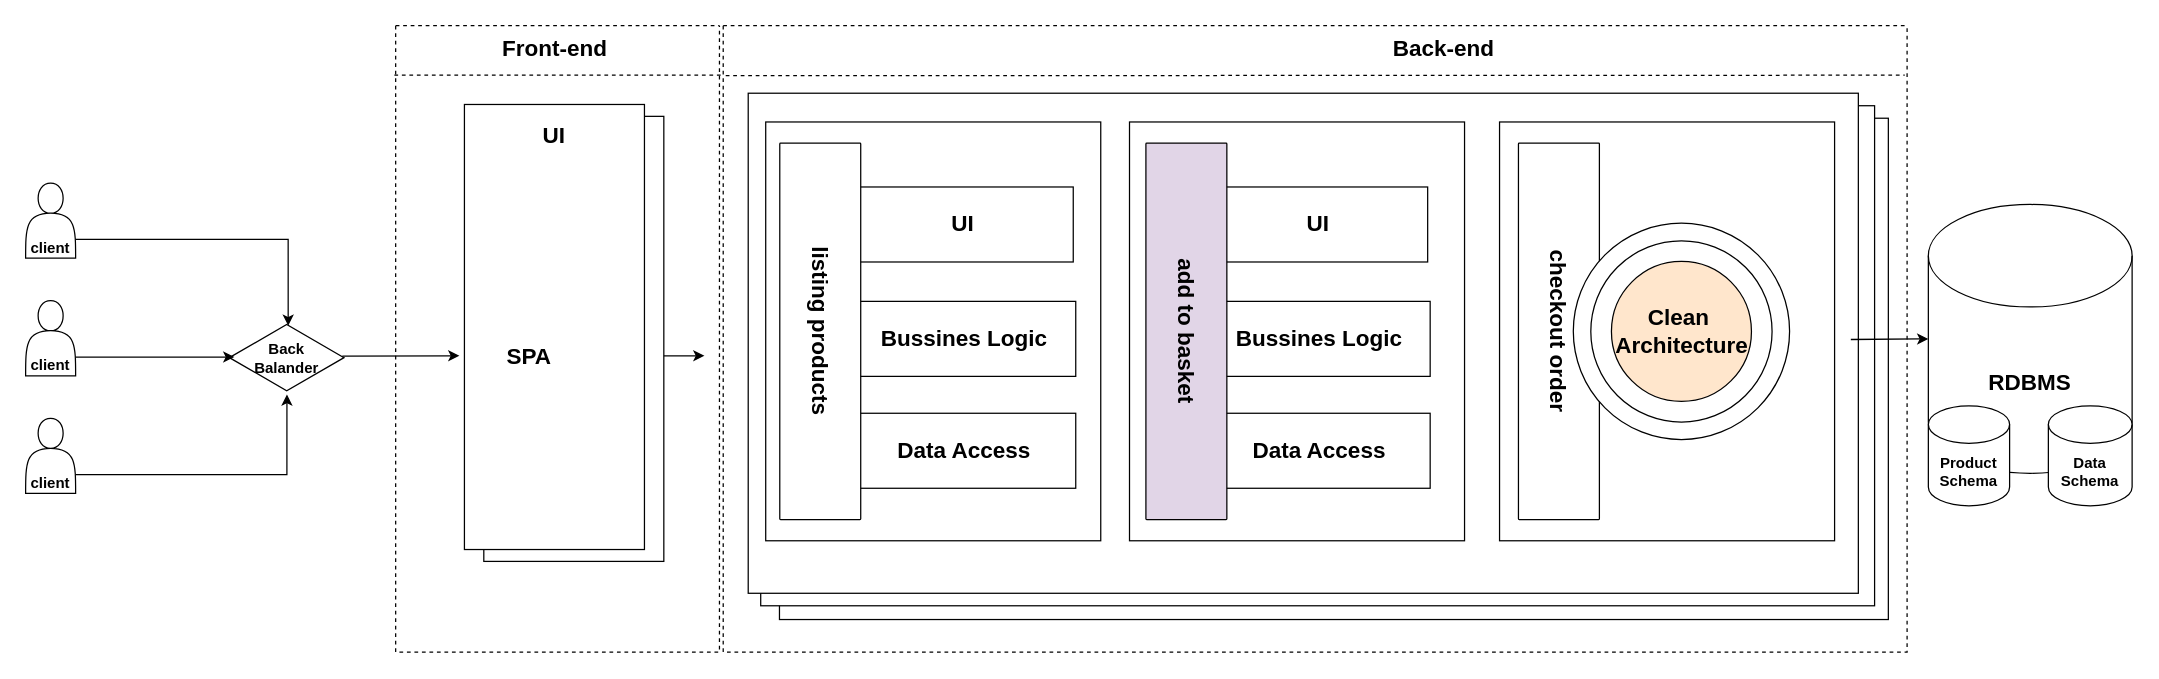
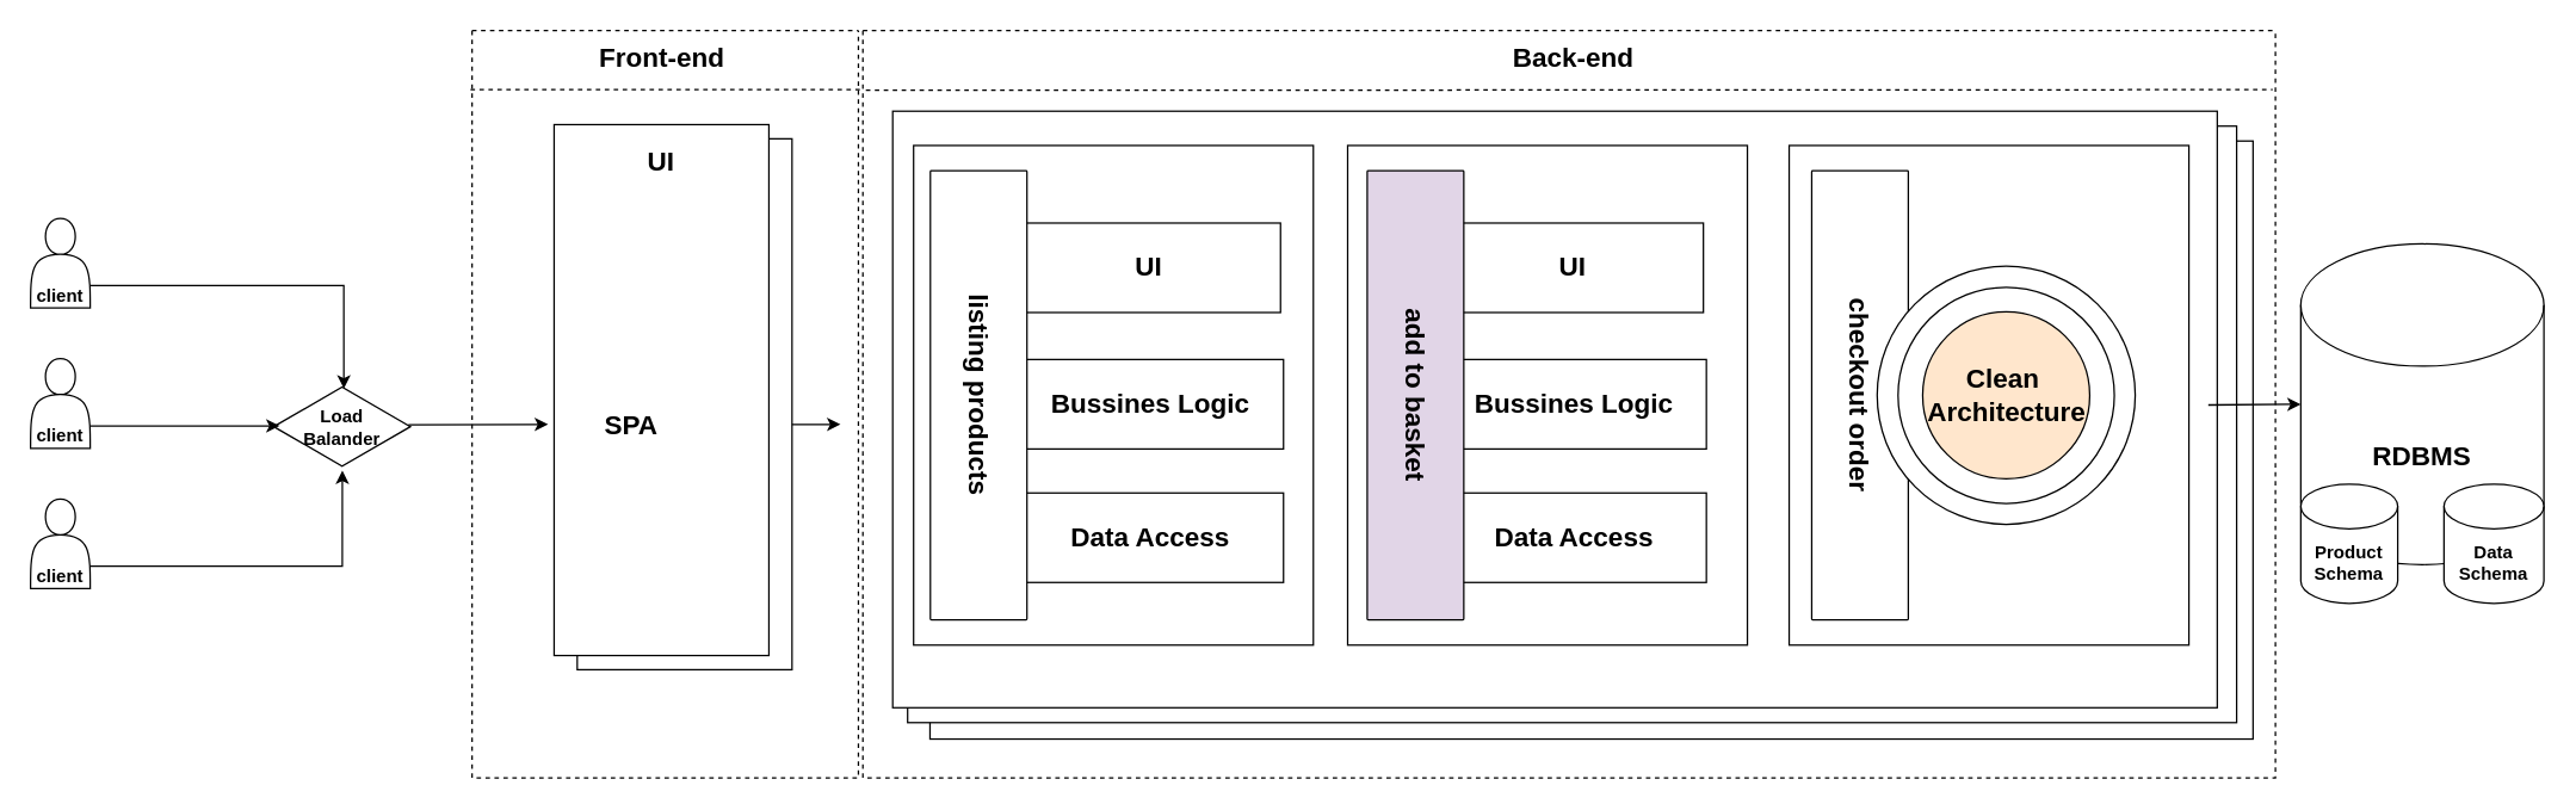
  <mxCell id="0" />
  <mxCell id="1" parent="0" />
  <mxCell id="2" value="&lt;div&gt;&lt;b&gt;&lt;br&gt;&lt;/b&gt;&lt;/div&gt;&lt;div&gt;&lt;b&gt;&lt;br&gt;&lt;/b&gt;&lt;/div&gt;&lt;div&gt;&lt;b&gt;&lt;br&gt;&lt;/b&gt;&lt;/div&gt;&lt;b&gt;client&lt;/b&gt;" style="shape=actor;whiteSpace=wrap;html=1;" vertex="1" parent="1"><mxGeometry x="20" y="146" width="40" height="60" as="geometry" /></mxCell>
  <mxCell id="3" value="&lt;div&gt;&lt;b&gt;&lt;br&gt;&lt;/b&gt;&lt;/div&gt;&lt;div&gt;&lt;b&gt;&lt;br&gt;&lt;/b&gt;&lt;/div&gt;&lt;div&gt;&lt;b&gt;&lt;br&gt;&lt;/b&gt;&lt;/div&gt;&lt;b&gt;client&lt;/b&gt;" style="shape=actor;whiteSpace=wrap;html=1;" vertex="1" parent="1"><mxGeometry x="20" y="240" width="40" height="60" as="geometry" /></mxCell>
  <mxCell id="4" value="&lt;div&gt;&lt;b&gt;&lt;br&gt;&lt;/b&gt;&lt;/div&gt;&lt;div&gt;&lt;b&gt;&lt;br&gt;&lt;/b&gt;&lt;/div&gt;&lt;div&gt;&lt;b&gt;&lt;br&gt;&lt;/b&gt;&lt;/div&gt;&lt;b&gt;client&lt;/b&gt;" style="shape=actor;whiteSpace=wrap;html=1;" vertex="1" parent="1"><mxGeometry x="20" y="334" width="40" height="60" as="geometry" /></mxCell>
- <mxCell id="5" value="&lt;b&gt;Back&lt;/b&gt;&lt;div&gt;&lt;b&gt;Balander&lt;/b&gt;&lt;/div&gt;" style="html=1;whiteSpace=wrap;aspect=fixed;shape=isoRectangle;" vertex="1" parent="1"><mxGeometry x="183" y="258" width="91.67" height="55" as="geometry" /></mxCell>
+ <mxCell id="5" value="&lt;b&gt;Load&lt;/b&gt;&lt;div&gt;&lt;b&gt;Balander&lt;/b&gt;&lt;/div&gt;" style="html=1;whiteSpace=wrap;aspect=fixed;shape=isoRectangle;" vertex="1" parent="1"><mxGeometry x="183" y="258" width="91.67" height="55" as="geometry" /></mxCell>
  <mxCell id="6" value="" style="endArrow=classic;html=1;rounded=0;exitX=1;exitY=0.75;exitDx=0;exitDy=0;" edge="1" parent="1" source="3"><mxGeometry width="50" height="50" relative="1" as="geometry"><mxPoint x="400" y="376" as="sourcePoint" /><mxPoint x="187" y="285" as="targetPoint" /></mxGeometry></mxCell>
  <mxCell id="7" value="" style="endArrow=classic;html=1;rounded=0;exitX=1;exitY=0.75;exitDx=0;exitDy=0;entryX=0.513;entryY=0.036;entryDx=0;entryDy=0;entryPerimeter=0;edgeStyle=orthogonalEdgeStyle;" edge="1" parent="1" source="2" target="5"><mxGeometry width="50" height="50" relative="1" as="geometry"><mxPoint x="400" y="376" as="sourcePoint" /><mxPoint x="450" y="326" as="targetPoint" /></mxGeometry></mxCell>
  <mxCell id="8" value="" style="endArrow=classic;html=1;rounded=0;exitX=1;exitY=0.75;exitDx=0;exitDy=0;entryX=0.502;entryY=1.036;entryDx=0;entryDy=0;entryPerimeter=0;edgeStyle=orthogonalEdgeStyle;" edge="1" parent="1" source="4" target="5"><mxGeometry width="50" height="50" relative="1" as="geometry"><mxPoint x="70" y="201" as="sourcePoint" /><mxPoint x="240" y="270" as="targetPoint" /></mxGeometry></mxCell>
  <mxCell id="9" value="" style="swimlane;startSize=0;dashed=1;" vertex="1" parent="1"><mxGeometry x="316" y="20" width="259" height="501" as="geometry"><mxRectangle x="277" y="47" width="50" height="44" as="alternateBounds" /></mxGeometry></mxCell>
  <mxCell id="10" value="" style="rounded=0;whiteSpace=wrap;html=1;" vertex="1" parent="9"><mxGeometry x="70.5" y="72.5" width="144" height="356" as="geometry" /></mxCell>
  <mxCell id="11" value="" style="rounded=0;whiteSpace=wrap;html=1;" vertex="1" parent="9"><mxGeometry x="55" y="63" width="144" height="356" as="geometry" /></mxCell>
  <mxCell id="12" value="&lt;font style=&quot;font-size: 18px;&quot;&gt;&lt;b&gt;UI&lt;/b&gt;&lt;/font&gt;" style="text;html=1;align=center;verticalAlign=middle;whiteSpace=wrap;rounded=0;" vertex="1" parent="9"><mxGeometry x="97" y="73" width="60" height="30" as="geometry" /></mxCell>
  <mxCell id="13" value="&lt;font style=&quot;font-size: 18px;&quot;&gt;&lt;b&gt;SPA&lt;/b&gt;&lt;/font&gt;" style="text;html=1;align=center;verticalAlign=middle;whiteSpace=wrap;rounded=0;" vertex="1" parent="9"><mxGeometry x="77" y="250" width="60" height="30" as="geometry" /></mxCell>
  <mxCell id="14" value="&lt;font style=&quot;font-size: 18px;&quot;&gt;&lt;b&gt;Front-end&lt;/b&gt;&lt;/font&gt;" style="text;html=1;align=center;verticalAlign=middle;whiteSpace=wrap;rounded=0;" vertex="1" parent="9"><mxGeometry x="74.5" y="4" width="105" height="30" as="geometry" /></mxCell>
  <mxCell id="15" value="" style="endArrow=classic;html=1;rounded=0;exitX=0.985;exitY=0.479;exitDx=0;exitDy=0;exitPerimeter=0;" edge="1" parent="9"><mxGeometry width="50" height="50" relative="1" as="geometry"><mxPoint x="214.5" y="264.17" as="sourcePoint" /><mxPoint x="247" y="264" as="targetPoint" /></mxGeometry></mxCell>
  <mxCell id="16" value="" style="swimlane;startSize=0;dashed=1;" vertex="1" parent="1"><mxGeometry x="578" y="20" width="947" height="501" as="geometry"><mxRectangle x="277" y="47" width="50" height="44" as="alternateBounds" /></mxGeometry></mxCell>
  <mxCell id="17" value="" style="endArrow=none;dashed=1;html=1;rounded=0;entryX=0.998;entryY=0.079;entryDx=0;entryDy=0;entryPerimeter=0;" edge="1" parent="16" target="16"><mxGeometry width="50" height="50" relative="1" as="geometry"><mxPoint x="2" y="40" as="sourcePoint" /><mxPoint x="255" y="109.584" as="targetPoint" /></mxGeometry></mxCell>
- <mxCell id="18" value="&lt;font style=&quot;font-size: 18px;&quot;&gt;&lt;b&gt;Back-end&lt;/b&gt;&lt;/font&gt;" style="text;html=1;align=center;verticalAlign=middle;whiteSpace=wrap;rounded=0;" vertex="1" parent="16"><mxGeometry x="523.5" y="4" width="105" height="30" as="geometry" /></mxCell>
+ <mxCell id="18" value="&lt;font style=&quot;font-size: 18px;&quot;&gt;&lt;b&gt;Back-end&lt;/b&gt;&lt;/font&gt;" style="text;html=1;align=center;verticalAlign=middle;whiteSpace=wrap;rounded=0;" vertex="1" parent="16"><mxGeometry x="423.5" y="4" width="105" height="30" as="geometry" /></mxCell>
  <mxCell id="19" value="" style="rounded=0;whiteSpace=wrap;html=1;" vertex="1" parent="16"><mxGeometry x="45" y="74" width="887" height="401" as="geometry" /></mxCell>
  <mxCell id="20" value="" style="rounded=0;whiteSpace=wrap;html=1;" vertex="1" parent="16"><mxGeometry x="30" y="64" width="891" height="400" as="geometry" /></mxCell>
  <mxCell id="21" value="" style="rounded=0;whiteSpace=wrap;html=1;" vertex="1" parent="16"><mxGeometry x="20" y="54" width="888" height="400" as="geometry" /></mxCell>
  <mxCell id="22" value="" style="rounded=0;whiteSpace=wrap;html=1;" vertex="1" parent="16"><mxGeometry x="34" y="77" width="268" height="335" as="geometry" /></mxCell>
  <mxCell id="23" value="&lt;b&gt;&lt;font style=&quot;font-size: 18px;&quot;&gt;UI&lt;/font&gt;&lt;/b&gt;" style="rounded=0;whiteSpace=wrap;html=1;" vertex="1" parent="16"><mxGeometry x="104" y="129" width="176" height="60" as="geometry" /></mxCell>
  <mxCell id="24" value="&lt;b&gt;&lt;font style=&quot;font-size: 18px;&quot;&gt;Bussines Logic&lt;/font&gt;&lt;/b&gt;" style="rounded=0;whiteSpace=wrap;html=1;" vertex="1" parent="16"><mxGeometry x="104" y="220.5" width="178" height="60" as="geometry" /></mxCell>
  <mxCell id="25" value="&lt;b&gt;&lt;font style=&quot;font-size: 18px;&quot;&gt;Data Access&lt;/font&gt;&lt;/b&gt;" style="rounded=0;whiteSpace=wrap;html=1;" vertex="1" parent="16"><mxGeometry x="104" y="310" width="178" height="60" as="geometry" /></mxCell>
  <mxCell id="26" value="&lt;b&gt;&lt;font style=&quot;font-size: 18px;&quot;&gt;listing products&lt;/font&gt;&lt;/b&gt;" style="rounded=1;whiteSpace=wrap;html=1;arcSize=1;rotation=90;" vertex="1" parent="16"><mxGeometry x="-72.87" y="212.13" width="301" height="64.75" as="geometry" /></mxCell>
  <mxCell id="27" value="" style="rounded=0;whiteSpace=wrap;html=1;" vertex="1" parent="16"><mxGeometry x="325" y="77" width="268" height="335" as="geometry" /></mxCell>
  <mxCell id="28" value="" style="rounded=0;whiteSpace=wrap;html=1;" vertex="1" parent="16"><mxGeometry x="621" y="77" width="268" height="335" as="geometry" /></mxCell>
  <mxCell id="29" value="&lt;b&gt;&lt;font style=&quot;font-size: 18px;&quot;&gt;UI&lt;/font&gt;&lt;/b&gt;" style="rounded=0;whiteSpace=wrap;html=1;" vertex="1" parent="16"><mxGeometry x="387.5" y="129" width="176" height="60" as="geometry" /></mxCell>
  <mxCell id="30" value="&lt;b&gt;&lt;font style=&quot;font-size: 18px;&quot;&gt;Bussines Logic&lt;/font&gt;&lt;/b&gt;" style="rounded=0;whiteSpace=wrap;html=1;" vertex="1" parent="16"><mxGeometry x="387.5" y="220.5" width="178" height="60" as="geometry" /></mxCell>
  <mxCell id="31" value="&lt;b&gt;&lt;font style=&quot;font-size: 18px;&quot;&gt;Data Access&lt;/font&gt;&lt;/b&gt;" style="rounded=0;whiteSpace=wrap;html=1;" vertex="1" parent="16"><mxGeometry x="387.5" y="310" width="178" height="60" as="geometry" /></mxCell>
  <mxCell id="32" value="&lt;b&gt;&lt;font style=&quot;font-size: 18px;&quot;&gt;add to basket&lt;/font&gt;&lt;/b&gt;" style="rounded=1;whiteSpace=wrap;html=1;arcSize=1;rotation=90;fillColor=#e1d5e7;" vertex="1" parent="16"><mxGeometry x="220" y="212.13" width="301" height="64.75" as="geometry" /></mxCell>
  <mxCell id="33" value="&lt;b&gt;&lt;font style=&quot;font-size: 18px;&quot;&gt;checkout order&lt;/font&gt;&lt;/b&gt;" style="rounded=1;whiteSpace=wrap;html=1;arcSize=1;rotation=90;" vertex="1" parent="16"><mxGeometry x="518" y="212.13" width="301" height="64.75" as="geometry" /></mxCell>
  <mxCell id="34" value="" style="ellipse;whiteSpace=wrap;html=1;aspect=fixed;" vertex="1" parent="16"><mxGeometry x="680" y="158" width="173" height="173" as="geometry" /></mxCell>
  <mxCell id="35" value="" style="ellipse;whiteSpace=wrap;html=1;aspect=fixed;" vertex="1" parent="16"><mxGeometry x="694" y="172.01" width="145" height="145" as="geometry" /></mxCell>
  <mxCell id="36" value="&lt;font style=&quot;font-size: 18px;&quot;&gt;&lt;b&gt;Clean&amp;nbsp;&lt;/b&gt;&lt;/font&gt;&lt;div&gt;&lt;font style=&quot;font-size: 18px;&quot;&gt;&lt;b&gt;Architecture&lt;/b&gt;&lt;/font&gt;&lt;/div&gt;" style="ellipse;whiteSpace=wrap;html=1;aspect=fixed;fillColor=#ffe6cc;" vertex="1" parent="16"><mxGeometry x="710.51" y="188.52" width="111.99" height="111.99" as="geometry" /></mxCell>
  <mxCell id="37" value="" style="endArrow=classic;html=1;rounded=0;entryX=0;entryY=0.5;entryDx=0;entryDy=0;entryPerimeter=0;" edge="1" parent="16" target="40"><mxGeometry width="50" height="50" relative="1" as="geometry"><mxPoint x="902" y="251" as="sourcePoint" /><mxPoint x="939" y="251" as="targetPoint" /></mxGeometry></mxCell>
  <mxCell id="38" value="" style="endArrow=classic;html=1;rounded=0;exitX=0.985;exitY=0.479;exitDx=0;exitDy=0;exitPerimeter=0;" edge="1" parent="1" source="5"><mxGeometry width="50" height="50" relative="1" as="geometry"><mxPoint x="757" y="364" as="sourcePoint" /><mxPoint x="367" y="284" as="targetPoint" /></mxGeometry></mxCell>
  <mxCell id="39" value="" style="endArrow=none;dashed=1;html=1;rounded=0;exitX=-0.004;exitY=0.079;exitDx=0;exitDy=0;exitPerimeter=0;entryX=1.006;entryY=0.079;entryDx=0;entryDy=0;entryPerimeter=0;" edge="1" parent="1" source="9" target="9"><mxGeometry width="50" height="50" relative="1" as="geometry"><mxPoint x="757" y="364" as="sourcePoint" /><mxPoint x="807" y="314" as="targetPoint" /></mxGeometry></mxCell>
  <mxCell id="40" value="&lt;font style=&quot;font-size: 18px;&quot;&gt;&lt;b&gt;RDBMS&lt;/b&gt;&lt;/font&gt;" style="shape=cylinder3;whiteSpace=wrap;html=1;boundedLbl=1;backgroundOutline=1;size=41.0;" vertex="1" parent="1"><mxGeometry x="1542" y="163" width="163" height="215" as="geometry" /></mxCell>
  <mxCell id="41" value="&lt;b&gt;Product&lt;/b&gt;&lt;div&gt;&lt;b&gt;Schema&lt;/b&gt;&lt;/div&gt;" style="shape=cylinder3;whiteSpace=wrap;html=1;boundedLbl=1;backgroundOutline=1;size=15;" vertex="1" parent="1"><mxGeometry x="1542" y="324" width="65" height="80" as="geometry" /></mxCell>
  <mxCell id="42" value="&lt;b&gt;Data&lt;/b&gt;&lt;div&gt;&lt;b&gt;Schema&lt;/b&gt;&lt;/div&gt;" style="shape=cylinder3;whiteSpace=wrap;html=1;boundedLbl=1;backgroundOutline=1;size=15;" vertex="1" parent="1"><mxGeometry x="1638" y="324" width="67" height="80" as="geometry" /></mxCell>
